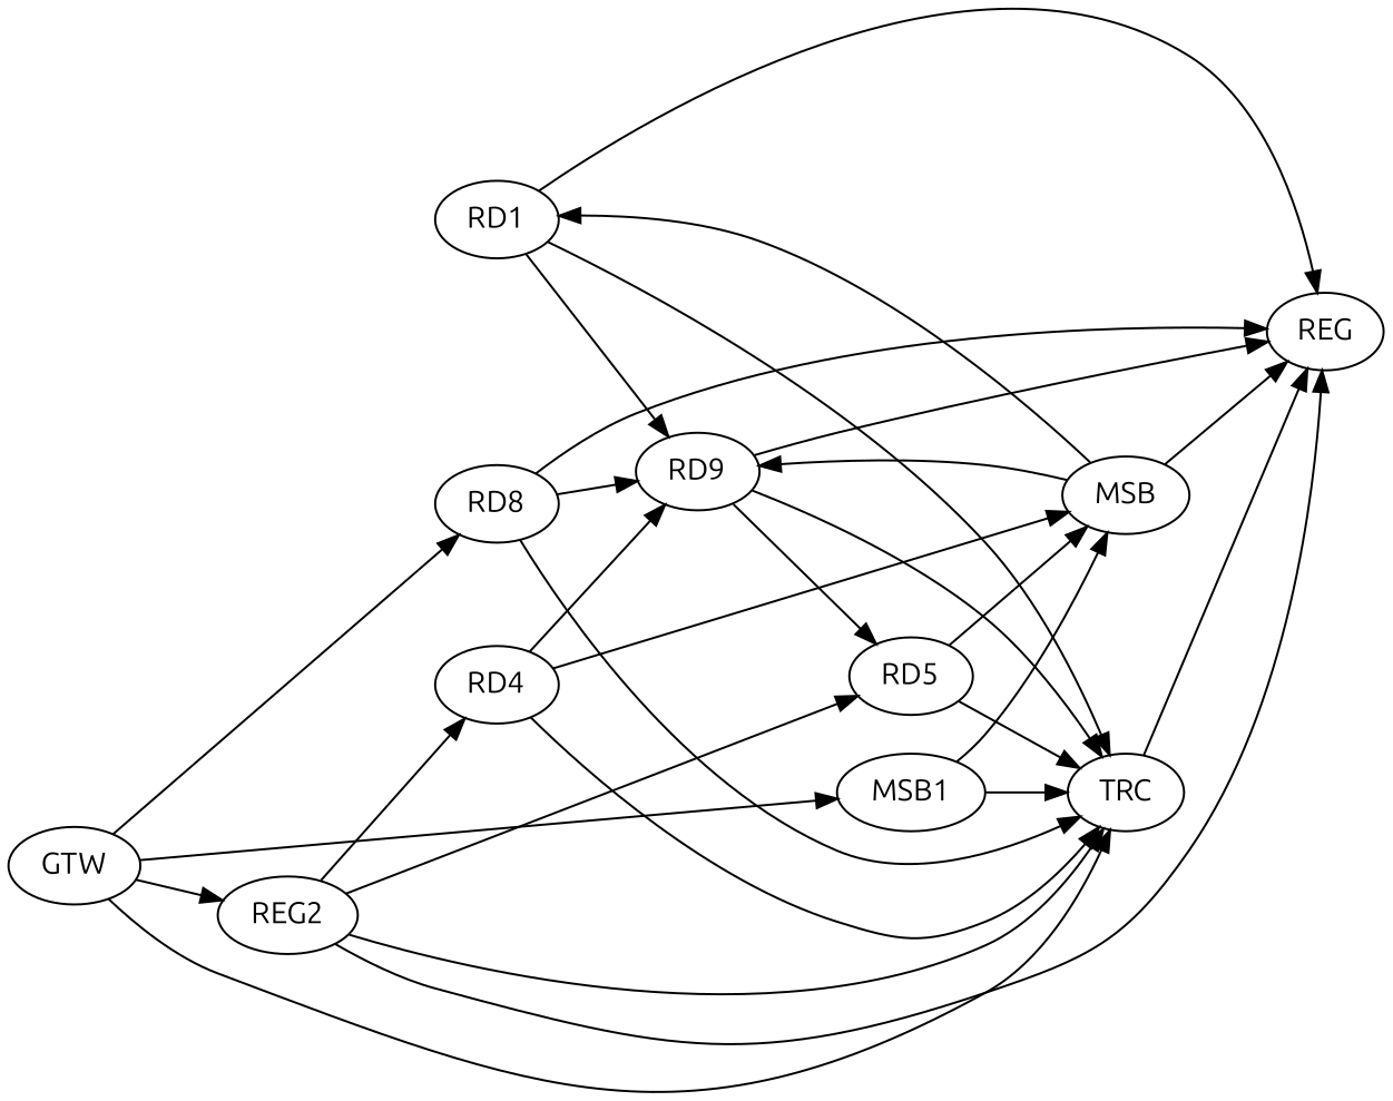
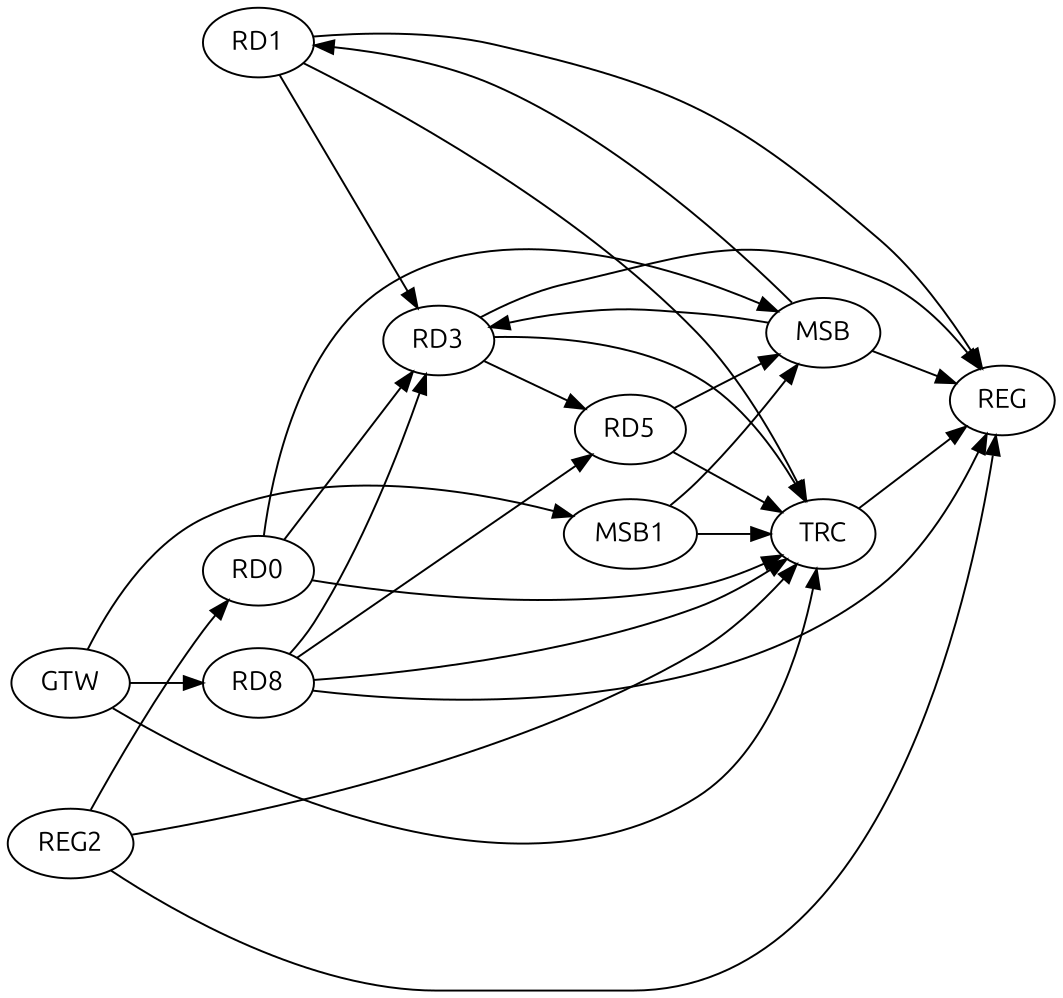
  strict digraph {
    fontname=Ubuntu
    rankdir=LR
    node [fontname=Ubuntu]
    edge [fontname=Ubuntu]
    n1 [label=RD1]
-   n2 [label=RD9]
+   n2 [label=RD3]
    n3 [label=REG]
    n4 [label=TRC]
    n5 [label=RD5]
    n6 [label=RD8]
-   n7 [label=RD4]
+   n7 [label=RD0]
    n8 [label=MSB]
    n9 [label=MSB1]
    n10 [label=REG2]
    n11 [label=GTW]
    n1 -> n2
    n1 -> n3
    n1 -> n4
    n2 -> n3
    n2 -> n4
    n2 -> n5
    n4 -> n3
    n5 -> n4
    n5 -> n8
    n6 -> n2
    n6 -> n3
    n6 -> n4
    n7 -> n2
    n7 -> n4
    n7 -> n8
    n8 -> n1
    n8 -> n2
    n8 -> n3
    n9 -> n4
    n9 -> n8
    n10 -> n3
    n10 -> n4
-   n10 -> n5
+   n6 -> n5
    n10 -> n7
    n11 -> n4
    n11 -> n6
    n11 -> n9
-   n11 -> n10
  }
